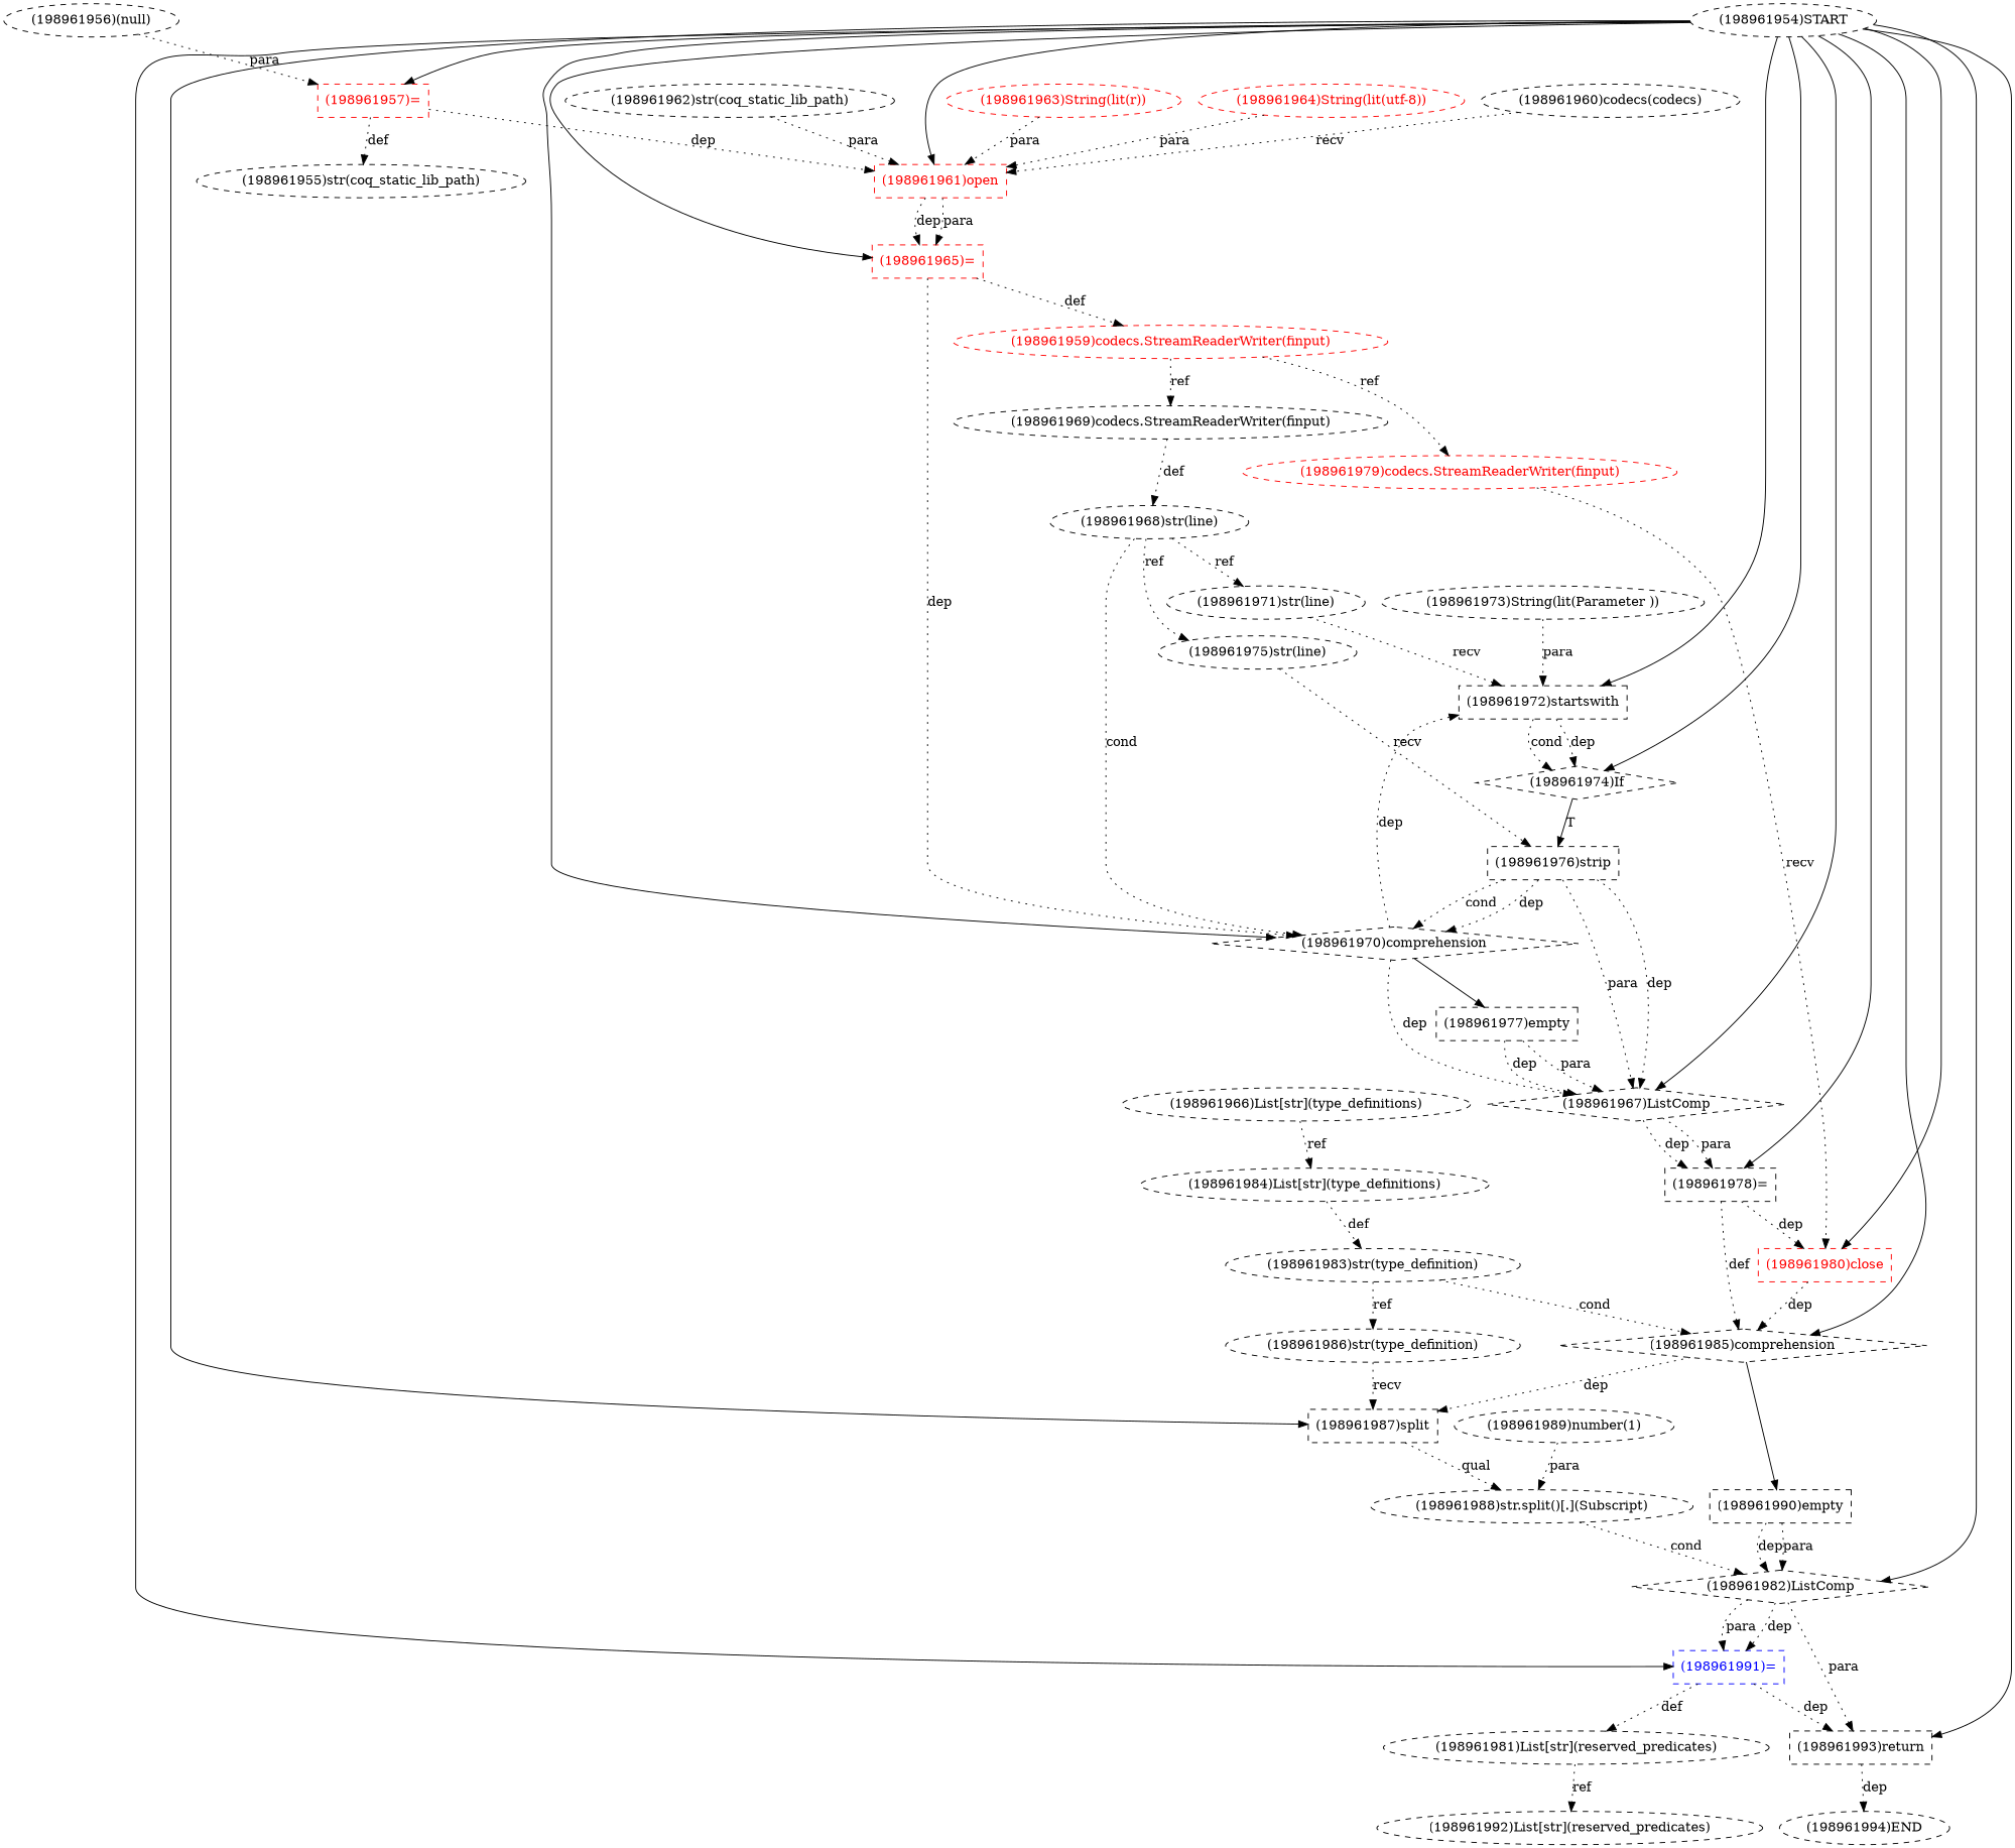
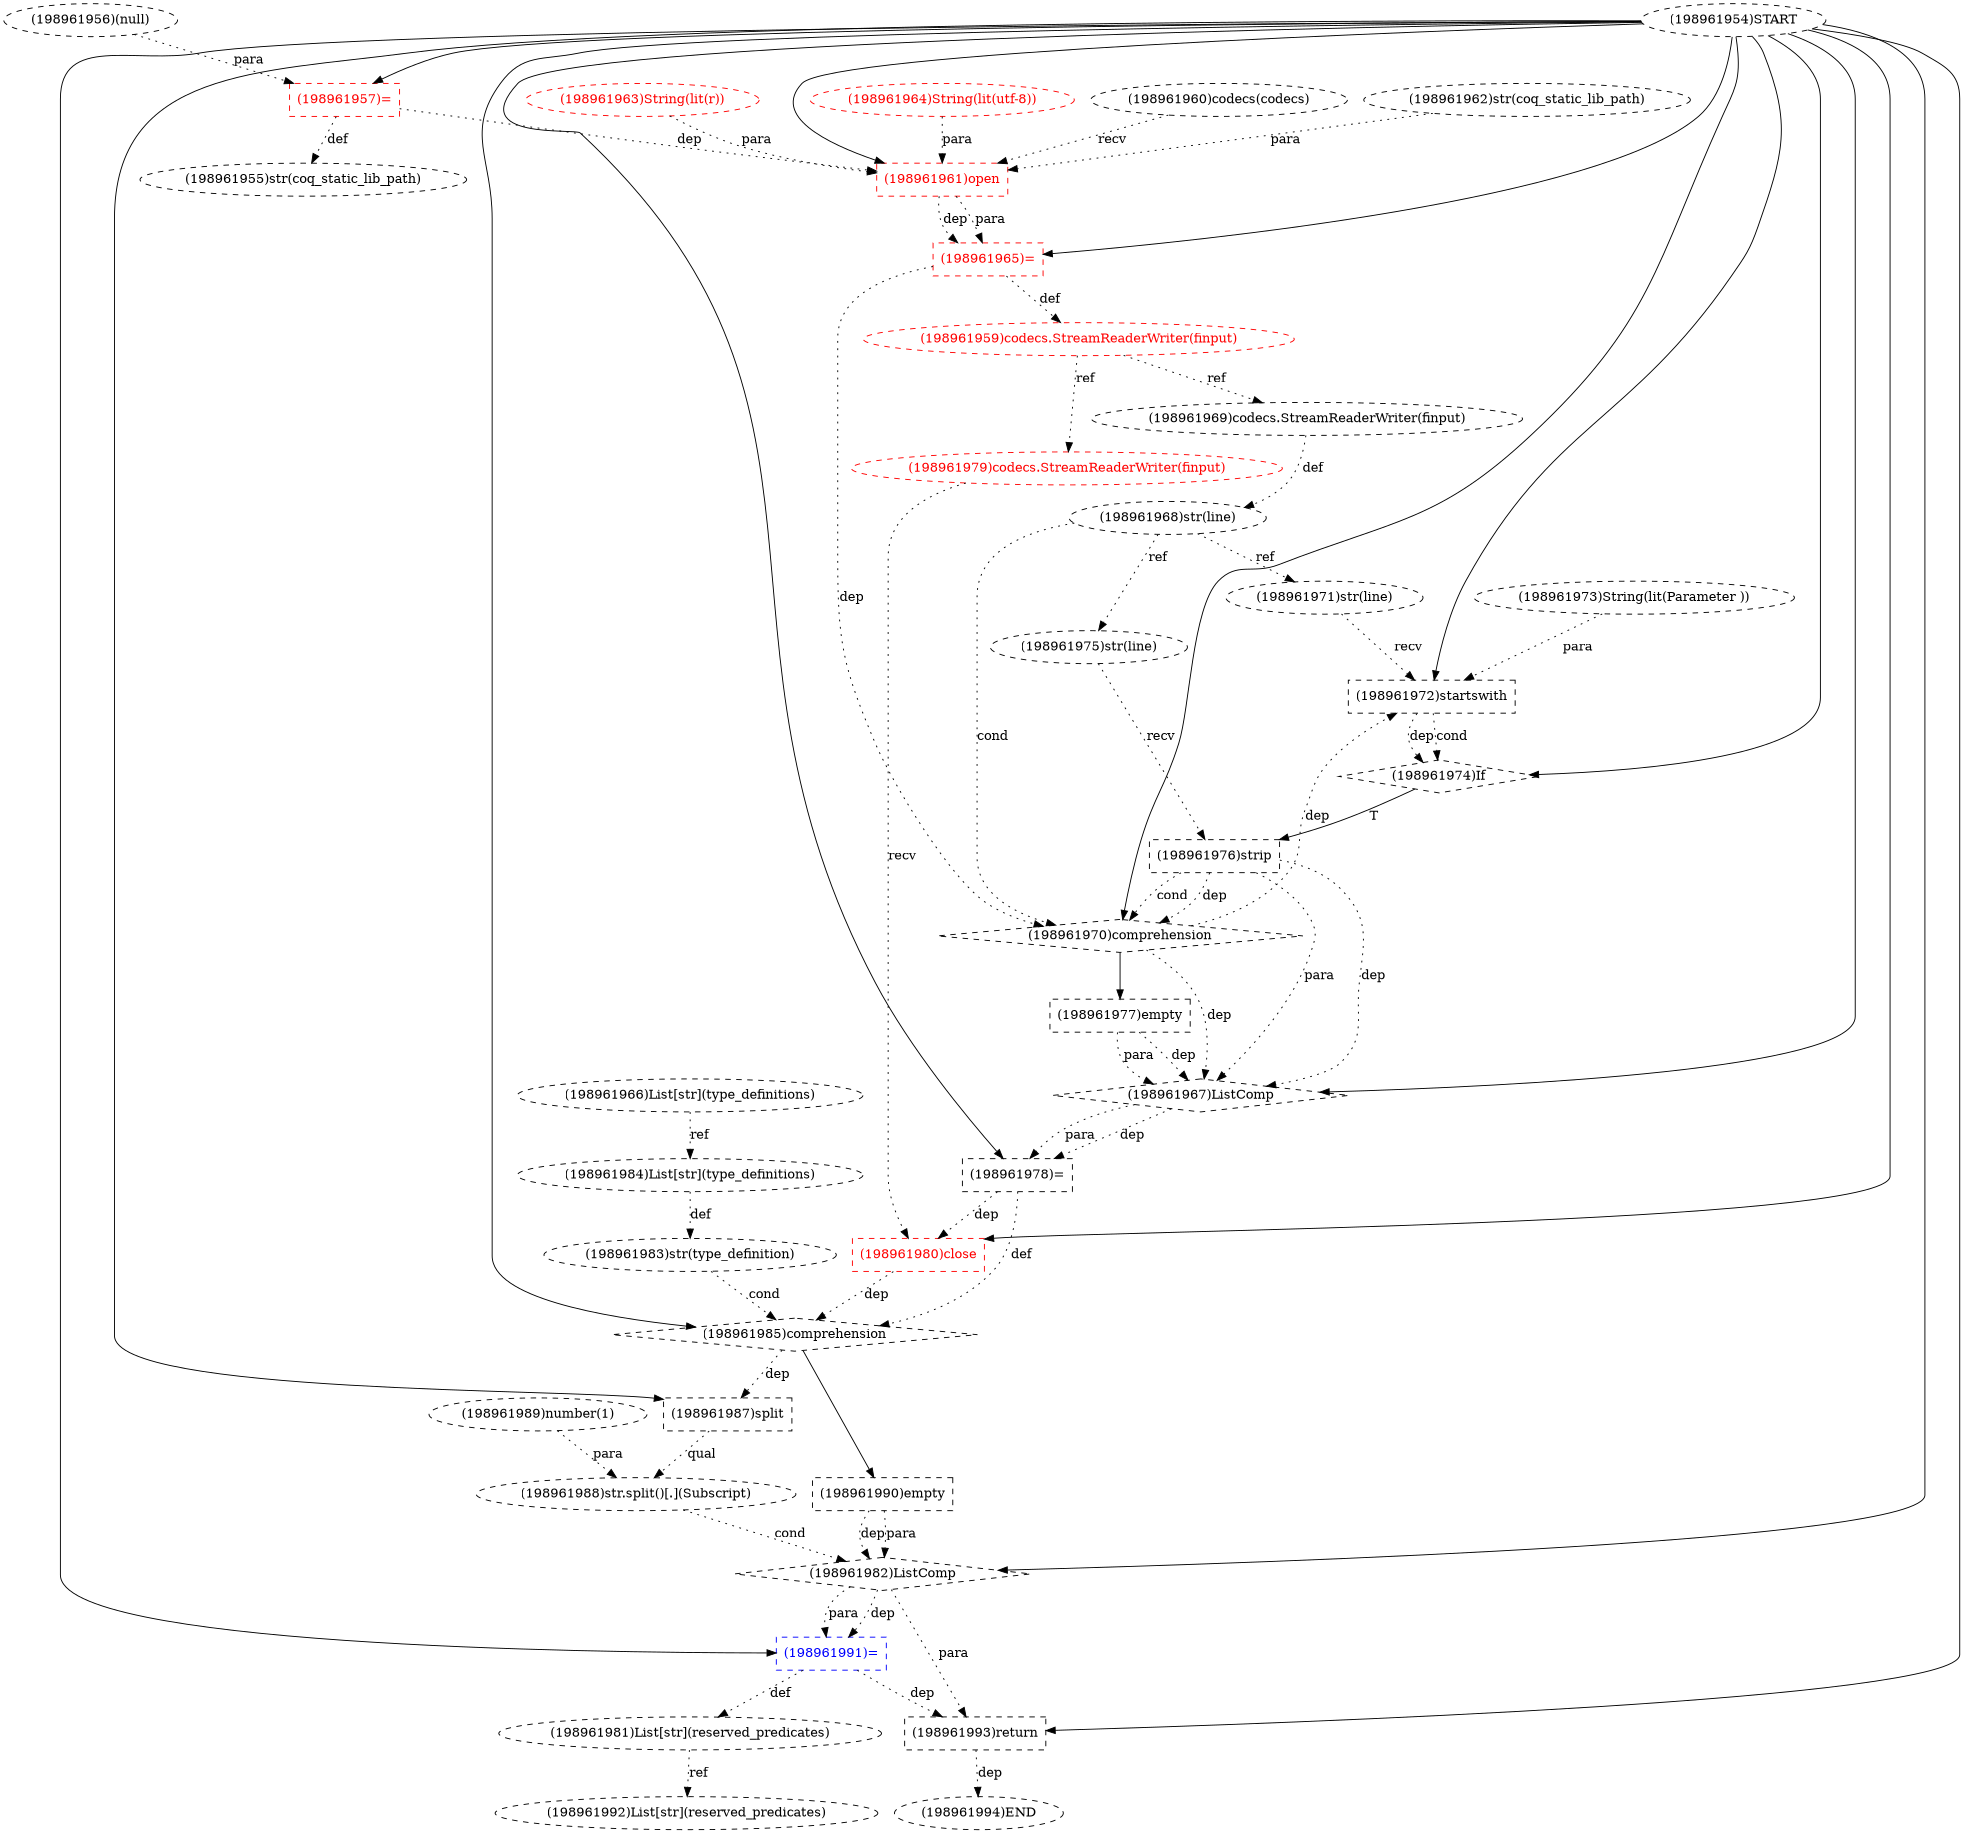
  digraph {
    node [shape=ellipse style=dashed]
    edge [style=dotted]
    n1 [label="(198961971)str(line)"]
    n2 [label="(198961972)startswith" shape=box]
    n3 [label="(198961974)If" shape=diamond]
    n4 [label="(198961983)str(type_definition)"]
    n5 [label="(198961985)comprehension" shape=diamond]
-   n6 [label="(198961986)str(type_definition)"]
    n7 [label="(198961990)empty" shape=box]
    n8 [label="(198961987)split" shape=box]
    n9 [label="(198961982)ListComp" shape=diamond]
    n10 [label="(198961988)str.split()[.](Subscript)"]
    n11 [label="(198961962)str(coq_static_lib_path)"]
    n12 [color=red fontcolor=red label="(198961961)open" shape=box]
    n13 [color=red fontcolor=red label="(198961965)=" shape=box]
    n14 [label="(198961969)codecs.StreamReaderWriter(finput)"]
    n15 [label="(198961968)str(line)"]
    n16 [label="(198961970)comprehension" shape=diamond]
    n17 [label="(198961975)str(line)"]
    n18 [color=red fontcolor=red label="(198961959)codecs.StreamReaderWriter(finput)"]
    n19 [label="(198961993)return" shape=box]
    n20 [label="(198961994)END" shape=""]
    n21 [color=red fontcolor=red label="(198961979)codecs.StreamReaderWriter(finput)"]
    n22 [color=red fontcolor=red label="(198961980)close" shape=box]
    n23 [label="(198961967)ListComp" shape=diamond]
    n24 [label="(198961977)empty" shape=box]
    n25 [label="(198961976)strip" shape=box]
    n26 [label="(198961989)number(1)"]
    n27 [color=red fontcolor=red label="(198961963)String(lit(r))"]
    n28 [label="(198961984)List[str](type_definitions)"]
    n29 [label="(198961973)String(lit(Parameter ))"]
    n30 [color=black fontcolor=black label="(198961978)=" shape=box]
    n31 [label="(198961956)(null)"]
    n32 [color=red fontcolor=red label="(198961957)=" shape=box]
    n33 [label="(198961955)str(coq_static_lib_path)"]
    n34 [color=red fontcolor=red label="(198961964)String(lit(utf-8))"]
    n35 [color=blue fontcolor=blue label="(198961991)=" shape=box]
    n36 [label="(198961981)List[str](reserved_predicates)"]
    n37 [label="(198961992)List[str](reserved_predicates)"]
    n38 [label="(198961960)codecs(codecs)"]
    n39 [label="(198961954)START" shape=""]
    n40 [label="(198961966)List[str](type_definitions)"]
    n1 -> n2 [label=recv]
    n2 -> n3 [label=dep]
    n2 -> n3 [label=cond]
    n3 -> n25 [label=T style=""]
    n4 -> n5 [label=cond]
-   n4 -> n6 [label=ref]
    n5 -> n7 [style=solid]
    n5 -> n8 [label=dep]
-   n6 -> n8 [label=recv]
    n7 -> n9 [label=dep]
    n7 -> n9 [label=para]
    n8 -> n10 [label=qual]
    n9 -> n19 [label=para]
    n9 -> n35 [label=dep]
    n9 -> n35 [label=para]
    n10 -> n9 [label=cond]
    n11 -> n12 [label=para]
    n12 -> n13 [label=dep]
    n12 -> n13 [label=para]
    n13 -> n16 [label=dep]
    n13 -> n18 [label=def]
    n14 -> n15 [label=def]
    n15 -> n1 [label=ref]
    n15 -> n16 [label=cond]
    n15 -> n17 [label=ref]
    n16 -> n2 [label=dep]
    n16 -> n23 [label=dep]
    n16 -> n24 [style=solid]
    n17 -> n25 [label=recv]
    n18 -> n14 [label=ref]
    n18 -> n21 [label=ref]
    n19 -> n20 [label=dep]
    n21 -> n22 [label=recv]
    n22 -> n5 [label=dep]
    n23 -> n30 [label=dep]
    n23 -> n30 [label=para]
    n24 -> n23 [label=dep]
    n24 -> n23 [label=para]
    n25 -> n16 [label=dep]
    n25 -> n16 [label=cond]
    n25 -> n23 [label=dep]
    n25 -> n23 [label=para]
    n26 -> n10 [label=para]
    n27 -> n12 [label=para]
    n28 -> n4 [label=def]
    n29 -> n2 [label=para]
    n30 -> n5 [label=def]
    n30 -> n22 [label=dep]
    n31 -> n32 [label=para]
    n32 -> n12 [label=dep]
    n32 -> n33 [label=def]
    n34 -> n12 [label=para]
    n35 -> n19 [label=dep]
    n35 -> n36 [label=def]
    n36 -> n37 [label=ref]
    n38 -> n12 [label=recv]
    n39 -> n2 [style=solid]
    n39 -> n3 [style=solid]
    n39 -> n5 [style=solid]
    n39 -> n8 [style=solid]
    n39 -> n9 [style=solid]
    n39 -> n12 [style=solid]
    n39 -> n13 [style=solid]
    n39 -> n16 [style=solid]
    n39 -> n19 [style=solid]
    n39 -> n22 [style=solid]
    n39 -> n23 [style=solid]
    n39 -> n30 [style=solid]
    n39 -> n32 [style=solid]
    n39 -> n35 [style=solid]
    n40 -> n28 [label=ref]
  }
